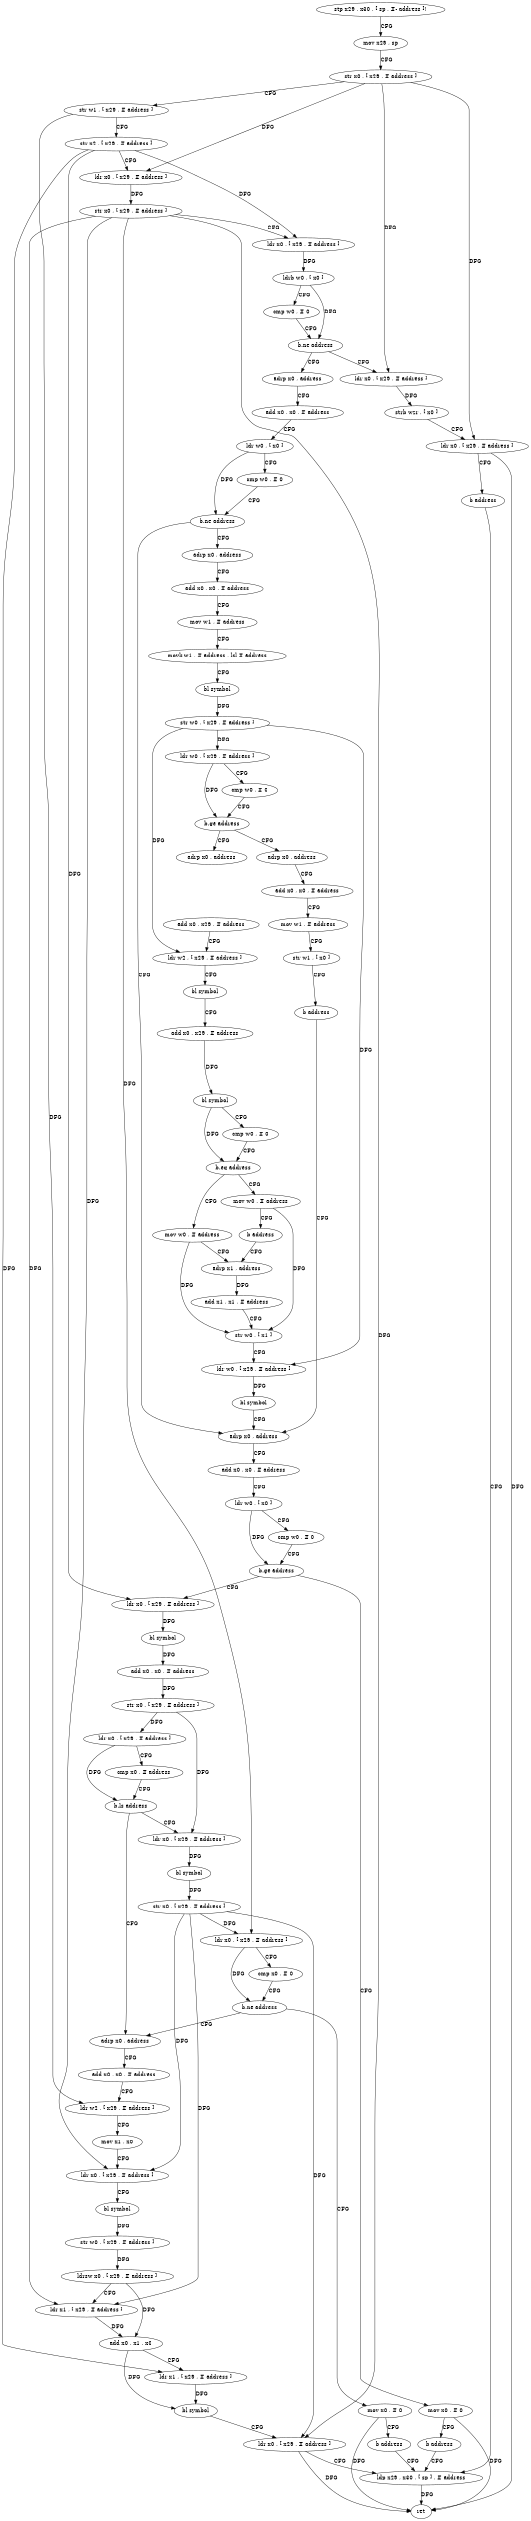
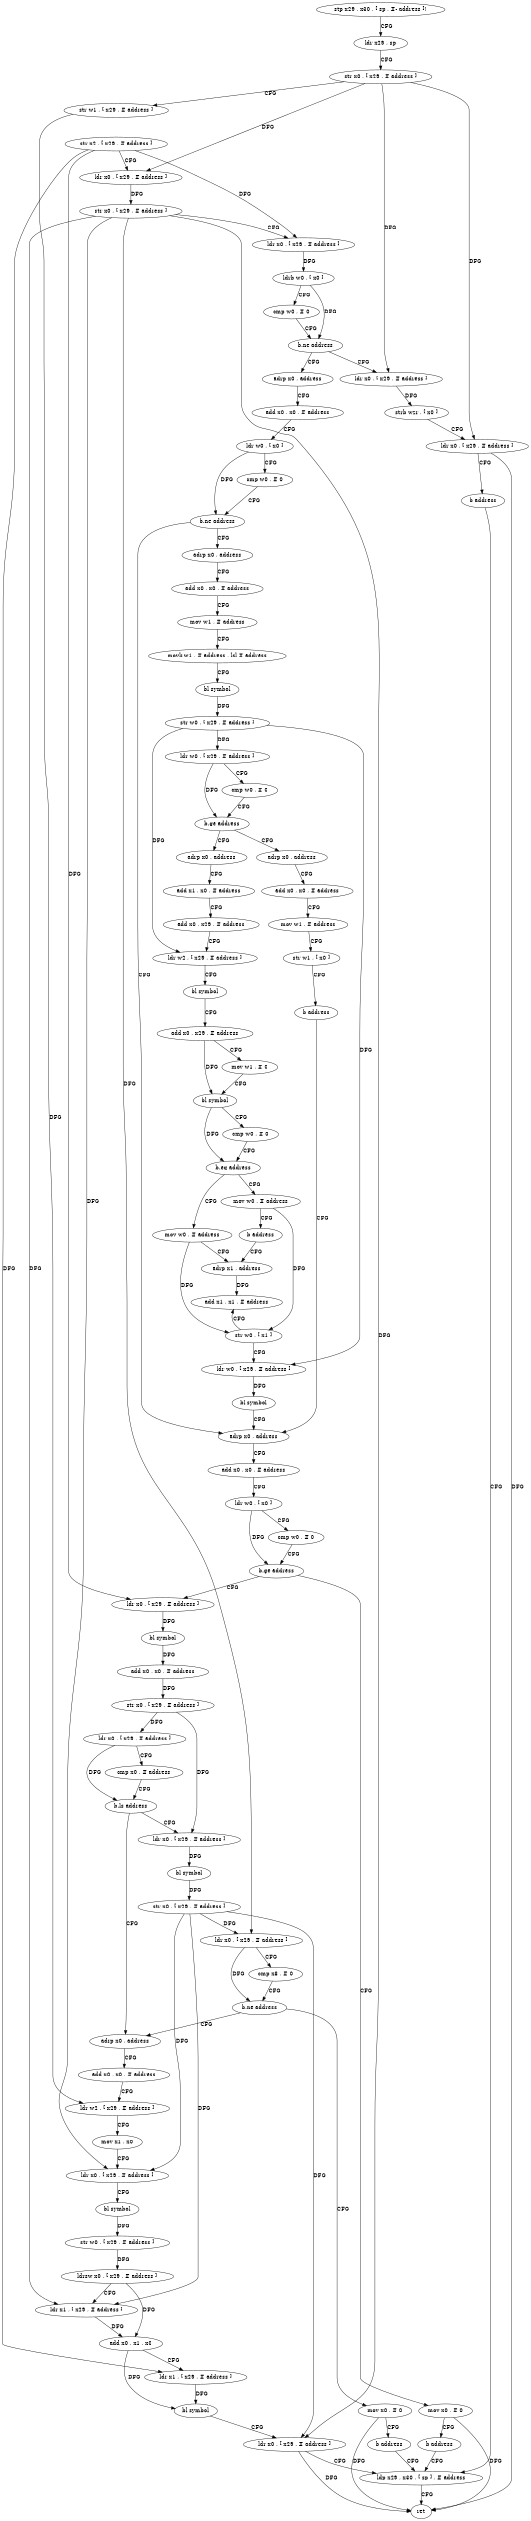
  digraph {
    n1 [label="stp x29 , x30 , [ sp , #- address ]!"]
-   n2 [label="mov x29 , sp"]
+   n2 [label="ldr x29 , sp"]
    n3 [label="str x0 , [ x29 , # address ]"]
    n4 [label="str w1 , [ x29 , # address ]"]
    n5 [label="ldr x0 , [ x29 , # address ]"]
    n6 [label="ldr x0 , [ x29 , # address ]"]
    n7 [label="ldr x0 , [ x29 , # address ]"]
    n8 [label="str x2 , [ x29 , # address ]"]
    n9 [label="ldr w2 , [ x29 , # address ]"]
    n10 [label="str x0 , [ x29 , # address ]"]
    n11 [label="strb wzr , [ x0 ]"]
    n12 [label="b address"]
    n13 [label=ret]
    n14 [label="ldr x0 , [ x29 , # address ]"]
    n15 [label="ldr x0 , [ x29 , # address ]"]
    n16 [label="ldr x1 , [ x29 , # address ]"]
    n17 [label="mov x1 , x0"]
    n18 [label="ldrb w0 , [ x0 ]"]
    n19 [label="bl symbol"]
    n20 [label="bl symbol"]
    n21 [label="ldr x0 , [ x29 , # address ]"]
    n22 [label="ldr x1 , [ x29 , # address ]"]
    n23 [label="ldr x0 , [ x29 , # address ]"]
    n24 [label="ldr x0 , [ x29 , # address ]"]
    n25 [label="bl symbol"]
    n26 [label="add x0 , x1 , x0"]
    n27 [label="ldp x29 , x30 , [ sp ] , # address"]
-   n28 [label="cmp x0 , # 0"]
+   n28 [label="cmp x8 , # 0"]
    n29 [label="b.ne address"]
    n30 [label="cmp w0 , # 0"]
    n31 [label="b.ne address"]
    n32 [label="adrp x0 , address"]
    n33 [label="add x0 , x0 , # address"]
    n34 [label="ldr w0 , [ x0 ]"]
    n35 [label="cmp w0 , # 0"]
    n36 [label="b.ne address"]
    n37 [label="adrp x0 , address"]
    n38 [label="adrp x0 , address"]
    n39 [label="add x0 , x0 , # address"]
    n40 [label="add x0 , x0 , # address"]
    n41 [label="ldr w0 , [ x0 ]"]
    n42 [label="mov w1 , # address"]
    n43 [label="cmp w0 , # 0"]
    n44 [label="b.ge address"]
    n45 [label="mov x0 , # 0"]
    n46 [label="b address"]
    n47 [label="add x0 , x0 , # address"]
    n48 [label="movk w1 , # address , lsl # address"]
    n49 [label="bl symbol"]
    n50 [label="str w0 , [ x29 , # address ]"]
    n51 [label="ldr w0 , [ x29 , # address ]"]
    n52 [label="ldr w2 , [ x29 , # address ]"]
    n53 [label="ldr w0 , [ x29 , # address ]"]
    n54 [label="cmp w0 , # 0"]
    n55 [label="b.ge address"]
    n56 [label="bl symbol"]
    n57 [label="bl symbol"]
    n58 [label="adrp x0 , address"]
    n59 [label="adrp x0 , address"]
+   n60 [label="add x1 , x0 , # address"]
    n61 [label="add x0 , x0 , # address"]
    n62 [label="add x0 , x29 , # address"]
    n63 [label="mov w1 , # address"]
    n64 [label="str x0 , [ x29 , # address ]"]
    n65 [label="ldr x0 , [ x29 , # address ]"]
    n66 [label="ldr x0 , [ x29 , # address ]"]
    n67 [label="cmp x0 , # address"]
    n68 [label="b.ls address"]
    n69 [label="bl symbol"]
    n70 [label="adrp x0 , address"]
    n71 [label="add x0 , x0 , # address"]
    n72 [label="str x0 , [ x29 , # address ]"]
    n73 [label="add x0 , x29 , # address"]
+   n74 [label="mov w1 , # 0"]
    n75 [label="bl symbol"]
    n76 [label="cmp w0 , # 0"]
    n77 [label="b.eq address"]
    n78 [label="mov w0 , # address"]
    n79 [label="mov w0 , # address"]
    n80 [label="adrp x1 , address"]
    n81 [label="str w0 , [ x1 ]"]
    n82 [label="b address"]
    n83 [label="add x1 , x1 , # address"]
    n84 [label="str w1 , [ x0 ]"]
    n85 [label="b address"]
    n86 [label="str w0 , [ x29 , # address ]"]
    n87 [label="ldrsw x0 , [ x29 , # address ]"]
    n88 [label="mov x0 , # 0"]
    n89 [label="b address"]
    n1 -> n2 [label=CFG]
    n2 -> n3 [label=CFG]
    n3 -> n4 [label=CFG]
    n3 -> n5 [label=DFG]
    n3 -> n6 [label=DFG]
    n3 -> n7 [label=DFG]
-   n4 -> n8 [label=CFG]
    n4 -> n9 [label=DFG]
    n5 -> n10 [label=DFG]
    n6 -> n11 [label=DFG]
    n7 -> n12 [label=CFG]
    n7 -> n13 [label=DFG]
    n8 -> n5 [label=CFG]
    n8 -> n14 [label=DFG]
    n8 -> n15 [label=DFG]
    n8 -> n16 [label=DFG]
    n9 -> n17 [label=CFG]
    n10 -> n14 [label=CFG]
    n10 -> n21 [label=DFG]
    n10 -> n22 [label=DFG]
    n10 -> n23 [label=DFG]
    n10 -> n24 [label=DFG]
    n11 -> n7 [label=CFG]
    n12 -> n27 [label=CFG]
    n14 -> n18 [label=DFG]
    n15 -> n19 [label=DFG]
    n16 -> n20 [label=DFG]
    n17 -> n21 [label=CFG]
    n18 -> n30 [label=CFG]
    n18 -> n31 [label=DFG]
    n19 -> n47 [label=DFG]
    n20 -> n23 [label=CFG]
    n21 -> n25 [label=CFG]
    n22 -> n26 [label=DFG]
    n23 -> n13 [label=DFG]
    n23 -> n27 [label=CFG]
    n24 -> n28 [label=CFG]
    n24 -> n29 [label=DFG]
    n25 -> n86 [label=DFG]
    n26 -> n16 [label=CFG]
    n26 -> n20 [label=DFG]
-   n27 -> n13 [label=DFG]
+   n27 -> n13 [label=CFG]
    n28 -> n29 [label=CFG]
    n29 -> n70 [label=CFG]
    n29 -> n88 [label=CFG]
    n30 -> n31 [label=CFG]
    n31 -> n6 [label=CFG]
    n31 -> n32 [label=CFG]
    n32 -> n33 [label=CFG]
    n33 -> n34 [label=CFG]
    n34 -> n35 [label=CFG]
    n34 -> n36 [label=DFG]
    n35 -> n36 [label=CFG]
    n36 -> n37 [label=CFG]
    n36 -> n38 [label=CFG]
    n37 -> n39 [label=CFG]
    n38 -> n40 [label=CFG]
    n39 -> n41 [label=CFG]
    n40 -> n42 [label=CFG]
    n41 -> n43 [label=CFG]
    n41 -> n44 [label=DFG]
    n42 -> n48 [label=CFG]
    n43 -> n44 [label=CFG]
    n44 -> n15 [label=CFG]
    n44 -> n45 [label=CFG]
    n45 -> n13 [label=DFG]
    n45 -> n46 [label=CFG]
    n46 -> n27 [label=CFG]
    n47 -> n64 [label=DFG]
    n48 -> n49 [label=CFG]
    n49 -> n50 [label=DFG]
    n50 -> n51 [label=DFG]
    n50 -> n52 [label=DFG]
    n50 -> n53 [label=DFG]
    n51 -> n54 [label=CFG]
    n51 -> n55 [label=DFG]
    n52 -> n56 [label=CFG]
    n53 -> n57 [label=DFG]
    n54 -> n55 [label=CFG]
    n55 -> n58 [label=CFG]
    n55 -> n59 [label=CFG]
    n56 -> n73 [label=CFG]
    n57 -> n37 [label=CFG]
+   n58 -> n60 [label=CFG]
    n59 -> n61 [label=CFG]
+   n60 -> n62 [label=CFG]
    n61 -> n63 [label=CFG]
    n62 -> n52 [label=CFG]
    n63 -> n84 [label=CFG]
    n64 -> n65 [label=DFG]
    n64 -> n66 [label=DFG]
    n65 -> n67 [label=CFG]
    n65 -> n68 [label=DFG]
    n66 -> n69 [label=DFG]
    n67 -> n68 [label=CFG]
    n68 -> n66 [label=CFG]
    n68 -> n70 [label=CFG]
    n69 -> n72 [label=DFG]
    n70 -> n71 [label=CFG]
    n71 -> n9 [label=CFG]
    n72 -> n21 [label=DFG]
    n72 -> n22 [label=DFG]
    n72 -> n23 [label=DFG]
    n72 -> n24 [label=DFG]
+   n73 -> n74 [label=CFG]
    n73 -> n75 [label=DFG]
+   n74 -> n75 [label=CFG]
    n75 -> n76 [label=CFG]
    n75 -> n77 [label=DFG]
    n76 -> n77 [label=CFG]
    n77 -> n78 [label=CFG]
    n77 -> n79 [label=CFG]
    n78 -> n80 [label=CFG]
    n78 -> n81 [label=DFG]
    n79 -> n81 [label=DFG]
    n79 -> n82 [label=CFG]
    n80 -> n83 [label=DFG]
    n81 -> n53 [label=CFG]
    n82 -> n80 [label=CFG]
-   n83 -> n81 [label=CFG]
+   n81 -> n83 [label=CFG]
    n84 -> n85 [label=CFG]
    n85 -> n37 [label=CFG]
    n86 -> n87 [label=DFG]
    n87 -> n22 [label=CFG]
    n87 -> n26 [label=DFG]
    n88 -> n13 [label=DFG]
    n88 -> n89 [label=CFG]
    n89 -> n27 [label=CFG]
  }
